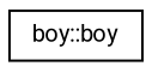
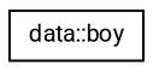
  digraph {
    rankdir=LR
    fontname=Roboto
-   n1 [color=black fillcolor=white fontname=Roboto fontsize=10 height=0.2 label="boy::boy" shape=record style=filled width=0.4]
+   n1 [color=black fillcolor=white fontname=Roboto fontsize=10 height=0.2 label="data::boy" shape=record style=filled width=0.4]
  }
